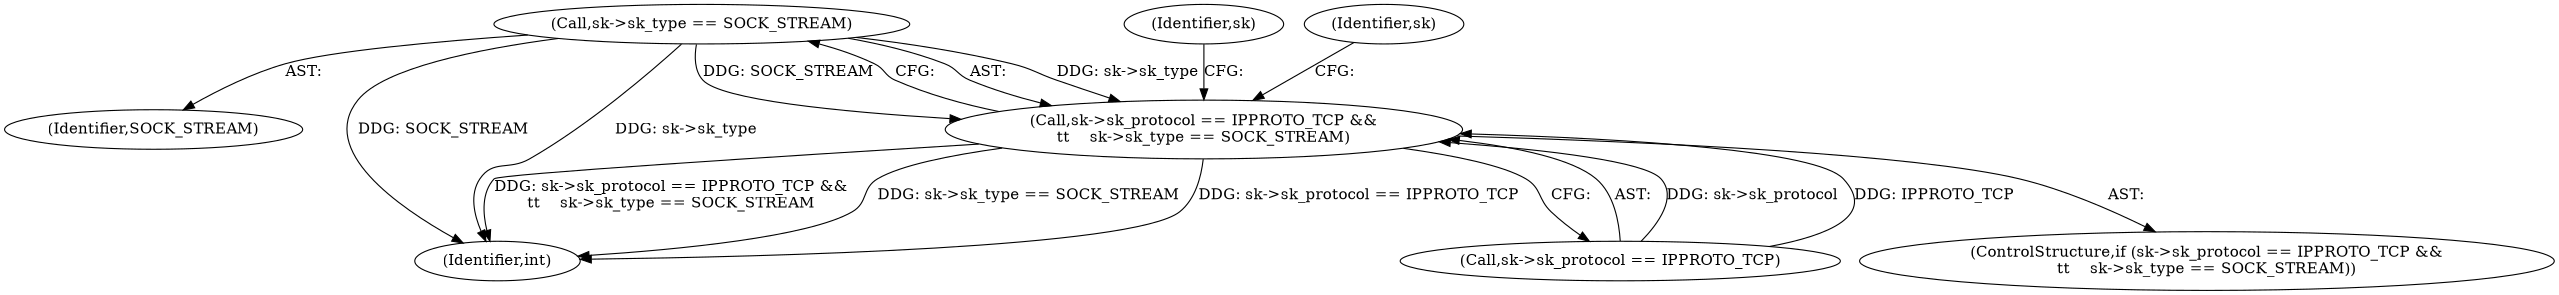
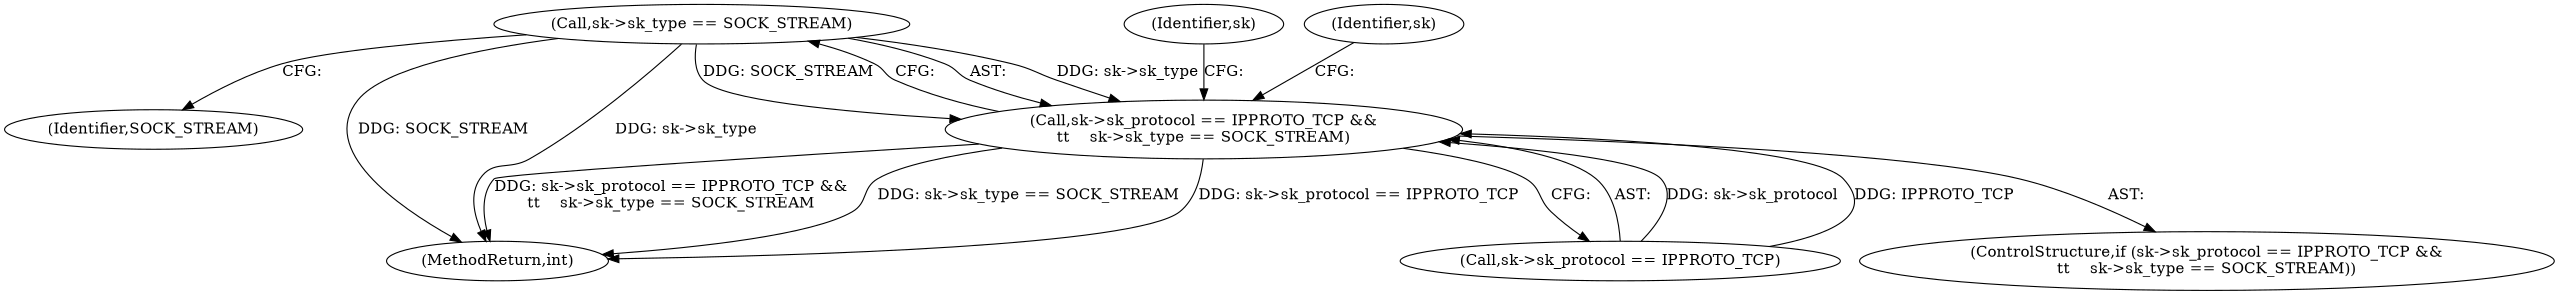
  digraph {
    n1 [label="(Call,sk->sk_type == SOCK_STREAM)"]
    n2 [label="(Call,sk->sk_protocol == IPPROTO_TCP &&\n\t\t    sk->sk_type == SOCK_STREAM)"]
    n3 [label="(Identifier,SOCK_STREAM)"]
-   n4 [label="(Identifier,int)"]
+   n4 [label="(MethodReturn,int)"]
    n5 [label="(Call,sk->sk_protocol == IPPROTO_TCP)"]
    n6 [label="(ControlStructure,if (sk->sk_protocol == IPPROTO_TCP &&\n\t\t    sk->sk_type == SOCK_STREAM))"]
    n7 [label="(Identifier,sk)"]
    n8 [label="(Identifier,sk)"]
    n1 -> n2 [label="AST: "]
    n1 -> n2 [label="DDG: sk->sk_type"]
    n1 -> n2 [label="DDG: SOCK_STREAM"]
-   n1 -> n3 [label="AST: "]
+   n1 -> n3 [label="CFG: "]
    n1 -> n4 [label="DDG: SOCK_STREAM"]
    n1 -> n4 [label="DDG: sk->sk_type"]
    n2 -> n1 [label="CFG: "]
    n2 -> n4 [label="DDG: sk->sk_type == SOCK_STREAM"]
    n2 -> n4 [label="DDG: sk->sk_protocol == IPPROTO_TCP"]
    n2 -> n4 [label="DDG: sk->sk_protocol == IPPROTO_TCP &&\n\t\t    sk->sk_type == SOCK_STREAM"]
    n2 -> n5 [label="CFG: "]
    n2 -> n6 [label="AST: "]
    n5 -> n2 [label="AST: "]
    n5 -> n2 [label="DDG: sk->sk_protocol"]
    n5 -> n2 [label="DDG: IPPROTO_TCP"]
    n7 -> n2 [label="CFG: "]
    n8 -> n2 [label="CFG: "]
  }
